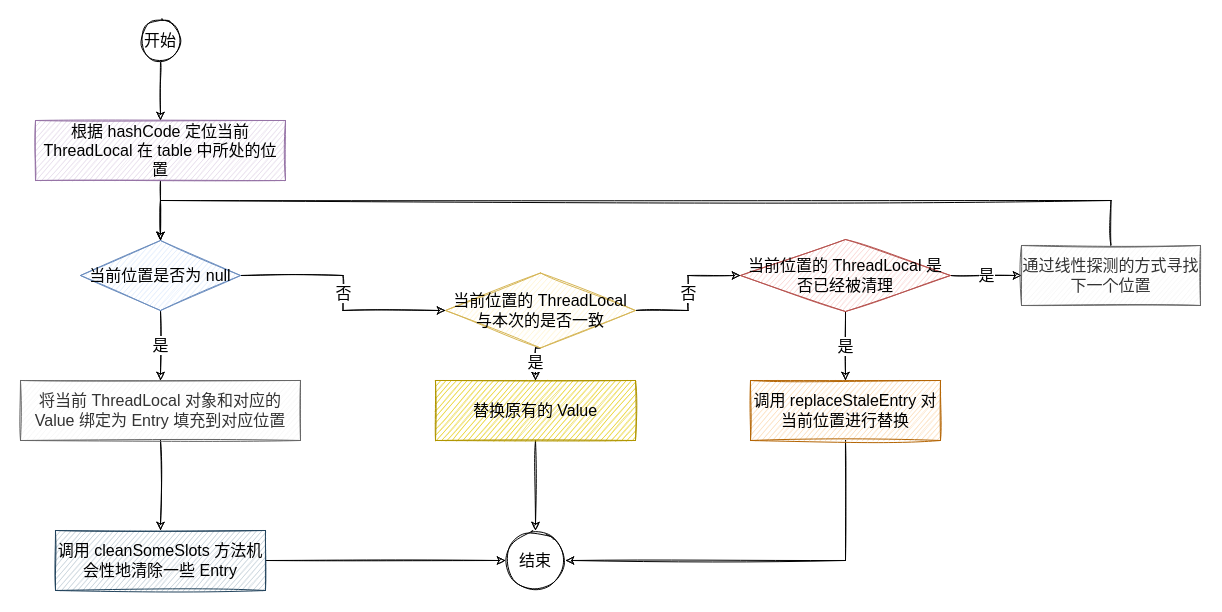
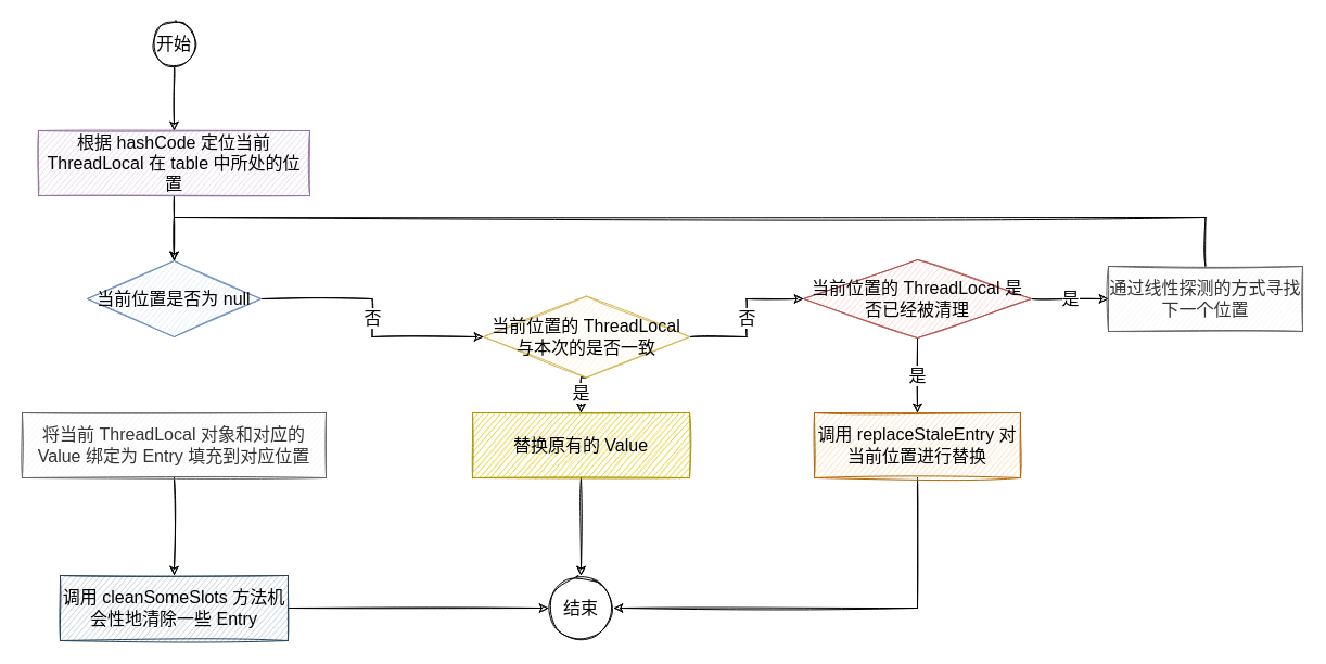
  <mxCell id="0" />
  <mxCell id="1" parent="0" />
  <mxCell id="2" style="edgeStyle=orthogonalEdgeStyle;rounded=0;orthogonalLoop=1;jettySize=auto;html=1;exitX=0.5;exitY=1;exitDx=0;exitDy=0;fontSize=16;sketch=1;" edge="1" parent="1" source="3" target="5"><mxGeometry relative="1" as="geometry" /></mxCell>
  <mxCell id="3" value="开始" style="ellipse;whiteSpace=wrap;html=1;aspect=fixed;fontSize=16;sketch=1;" vertex="1" parent="1"><mxGeometry x="140" y="20" width="40" height="40" as="geometry" /></mxCell>
  <mxCell id="4" style="edgeStyle=orthogonalEdgeStyle;rounded=0;orthogonalLoop=1;jettySize=auto;html=1;exitX=0.5;exitY=1;exitDx=0;exitDy=0;entryX=0.5;entryY=0;entryDx=0;entryDy=0;fontSize=16;sketch=1;" edge="1" parent="1" source="5" target="8"><mxGeometry relative="1" as="geometry" /></mxCell>
  <mxCell id="5" value="根据 hashCode 定位当前 ThreadLocal 在 table 中所处的位置" style="rounded=0;whiteSpace=wrap;html=1;fontSize=16;fillColor=#e1d5e7;strokeColor=#9673a6;sketch=1;" vertex="1" parent="1"><mxGeometry x="35" y="120" width="250" height="60" as="geometry" /></mxCell>
- <mxCell id="6" value="是" style="edgeStyle=orthogonalEdgeStyle;rounded=0;orthogonalLoop=1;jettySize=auto;html=1;exitX=0.5;exitY=1;exitDx=0;exitDy=0;fontSize=16;sketch=1;" edge="1" parent="1" source="8" target="10"><mxGeometry relative="1" as="geometry" /></mxCell>
  <mxCell id="7" value="否" style="edgeStyle=orthogonalEdgeStyle;rounded=0;orthogonalLoop=1;jettySize=auto;html=1;exitX=1;exitY=0.5;exitDx=0;exitDy=0;fontSize=16;sketch=1;" edge="1" parent="1" source="8" target="15"><mxGeometry relative="1" as="geometry" /></mxCell>
  <mxCell id="8" value="当前位置是否为 null" style="rhombus;whiteSpace=wrap;html=1;fontSize=16;fillColor=#dae8fc;strokeColor=#6c8ebf;sketch=1;" vertex="1" parent="1"><mxGeometry x="80" y="240" width="160" height="70" as="geometry" /></mxCell>
  <mxCell id="9" style="edgeStyle=orthogonalEdgeStyle;rounded=0;orthogonalLoop=1;jettySize=auto;html=1;exitX=0.5;exitY=1;exitDx=0;exitDy=0;fontSize=16;sketch=1;" edge="1" parent="1" source="10" target="12"><mxGeometry relative="1" as="geometry" /></mxCell>
  <mxCell id="10" value="将当前 ThreadLocal 对象和对应的 Value 绑定为 Entry 填充到对应位置" style="rounded=0;whiteSpace=wrap;html=1;fontSize=16;fillColor=#f5f5f5;fontColor=#333333;strokeColor=#666666;sketch=1;" vertex="1" parent="1"><mxGeometry x="20" y="380" width="280" height="60" as="geometry" /></mxCell>
  <mxCell id="11" style="edgeStyle=orthogonalEdgeStyle;rounded=0;orthogonalLoop=1;jettySize=auto;html=1;exitX=1;exitY=0.5;exitDx=0;exitDy=0;entryX=0;entryY=0.5;entryDx=0;entryDy=0;fontSize=16;sketch=1;" edge="1" parent="1" source="12" target="25"><mxGeometry relative="1" as="geometry" /></mxCell>
  <mxCell id="12" value="调用&amp;nbsp;cleanSomeSlots 方法机会性地清除一些 Entry" style="rounded=0;whiteSpace=wrap;html=1;fontSize=16;fillColor=#bac8d3;strokeColor=#23445d;sketch=1;" vertex="1" parent="1"><mxGeometry x="55" y="530" width="210" height="60" as="geometry" /></mxCell>
  <mxCell id="13" value="是" style="edgeStyle=orthogonalEdgeStyle;rounded=0;orthogonalLoop=1;jettySize=auto;html=1;exitX=0.5;exitY=1;exitDx=0;exitDy=0;entryX=0.5;entryY=0;entryDx=0;entryDy=0;fontSize=16;sketch=1;" edge="1" parent="1" source="15" target="17"><mxGeometry relative="1" as="geometry" /></mxCell>
  <mxCell id="14" value="否" style="edgeStyle=orthogonalEdgeStyle;rounded=0;orthogonalLoop=1;jettySize=auto;html=1;exitX=1;exitY=0.5;exitDx=0;exitDy=0;entryX=0;entryY=0.5;entryDx=0;entryDy=0;fontSize=16;sketch=1;" edge="1" parent="1" source="15" target="20"><mxGeometry relative="1" as="geometry" /></mxCell>
  <mxCell id="15" value="当前位置的 ThreadLocal 与本次的是否一致" style="rhombus;whiteSpace=wrap;html=1;fontSize=16;fillColor=#fff2cc;strokeColor=#d6b656;sketch=1;" vertex="1" parent="1"><mxGeometry x="445" y="272.5" width="190" height="75" as="geometry" /></mxCell>
  <mxCell id="16" style="edgeStyle=orthogonalEdgeStyle;rounded=0;orthogonalLoop=1;jettySize=auto;html=1;exitX=0.5;exitY=1;exitDx=0;exitDy=0;entryX=0.5;entryY=0;entryDx=0;entryDy=0;fontSize=16;sketch=1;" edge="1" parent="1" source="17" target="25"><mxGeometry relative="1" as="geometry" /></mxCell>
  <mxCell id="17" value="替换原有的 Value" style="rounded=0;whiteSpace=wrap;html=1;fontSize=16;fillColor=#e3c800;fontColor=#000000;strokeColor=#B09500;sketch=1;" vertex="1" parent="1"><mxGeometry x="435" y="380" width="200" height="60" as="geometry" /></mxCell>
  <mxCell id="18" value="是" style="edgeStyle=orthogonalEdgeStyle;rounded=0;orthogonalLoop=1;jettySize=auto;html=1;exitX=0.5;exitY=1;exitDx=0;exitDy=0;entryX=0.5;entryY=0;entryDx=0;entryDy=0;fontSize=16;sketch=1;" edge="1" parent="1" source="20" target="22"><mxGeometry relative="1" as="geometry" /></mxCell>
  <mxCell id="19" value="是" style="edgeStyle=orthogonalEdgeStyle;rounded=0;orthogonalLoop=1;jettySize=auto;html=1;exitX=1;exitY=0.5;exitDx=0;exitDy=0;entryX=0;entryY=0.5;entryDx=0;entryDy=0;fontSize=16;sketch=1;" edge="1" parent="1" source="20" target="24"><mxGeometry relative="1" as="geometry" /></mxCell>
  <mxCell id="20" value="当前位置的 ThreadLocal 是否已经被清理" style="rhombus;whiteSpace=wrap;html=1;fontSize=16;fillColor=#f8cecc;strokeColor=#b85450;sketch=1;" vertex="1" parent="1"><mxGeometry x="740" y="239" width="210" height="72" as="geometry" /></mxCell>
  <mxCell id="21" style="edgeStyle=orthogonalEdgeStyle;rounded=0;orthogonalLoop=1;jettySize=auto;html=1;exitX=0.5;exitY=1;exitDx=0;exitDy=0;entryX=1;entryY=0.5;entryDx=0;entryDy=0;fontSize=16;sketch=1;" edge="1" parent="1" source="22" target="25"><mxGeometry relative="1" as="geometry" /></mxCell>
  <mxCell id="22" value="调用 replaceStaleEntry 对当前位置进行替换" style="rounded=0;whiteSpace=wrap;html=1;fontSize=16;fillColor=#fad7ac;strokeColor=#b46504;sketch=1;" vertex="1" parent="1"><mxGeometry x="750" y="380" width="190" height="60" as="geometry" /></mxCell>
  <mxCell id="23" style="edgeStyle=orthogonalEdgeStyle;rounded=0;orthogonalLoop=1;jettySize=auto;html=1;exitX=0.5;exitY=0;exitDx=0;exitDy=0;entryX=0.5;entryY=0;entryDx=0;entryDy=0;fontSize=16;sketch=1;" edge="1" parent="1" source="24" target="8"><mxGeometry relative="1" as="geometry"><Array as="points"><mxPoint x="1111" y="200" /><mxPoint x="160" y="200" /></Array></mxGeometry></mxCell>
  <mxCell id="24" value="通过线性探测的方式寻找下一个位置" style="rounded=0;whiteSpace=wrap;html=1;fontSize=16;fillColor=#f5f5f5;fontColor=#333333;strokeColor=#666666;sketch=1;" vertex="1" parent="1"><mxGeometry x="1021" y="245" width="179" height="60" as="geometry" /></mxCell>
  <mxCell id="25" value="结束" style="ellipse;whiteSpace=wrap;html=1;aspect=fixed;fontSize=16;sketch=1;" vertex="1" parent="1"><mxGeometry x="505" y="530" width="60" height="60" as="geometry" /></mxCell>
